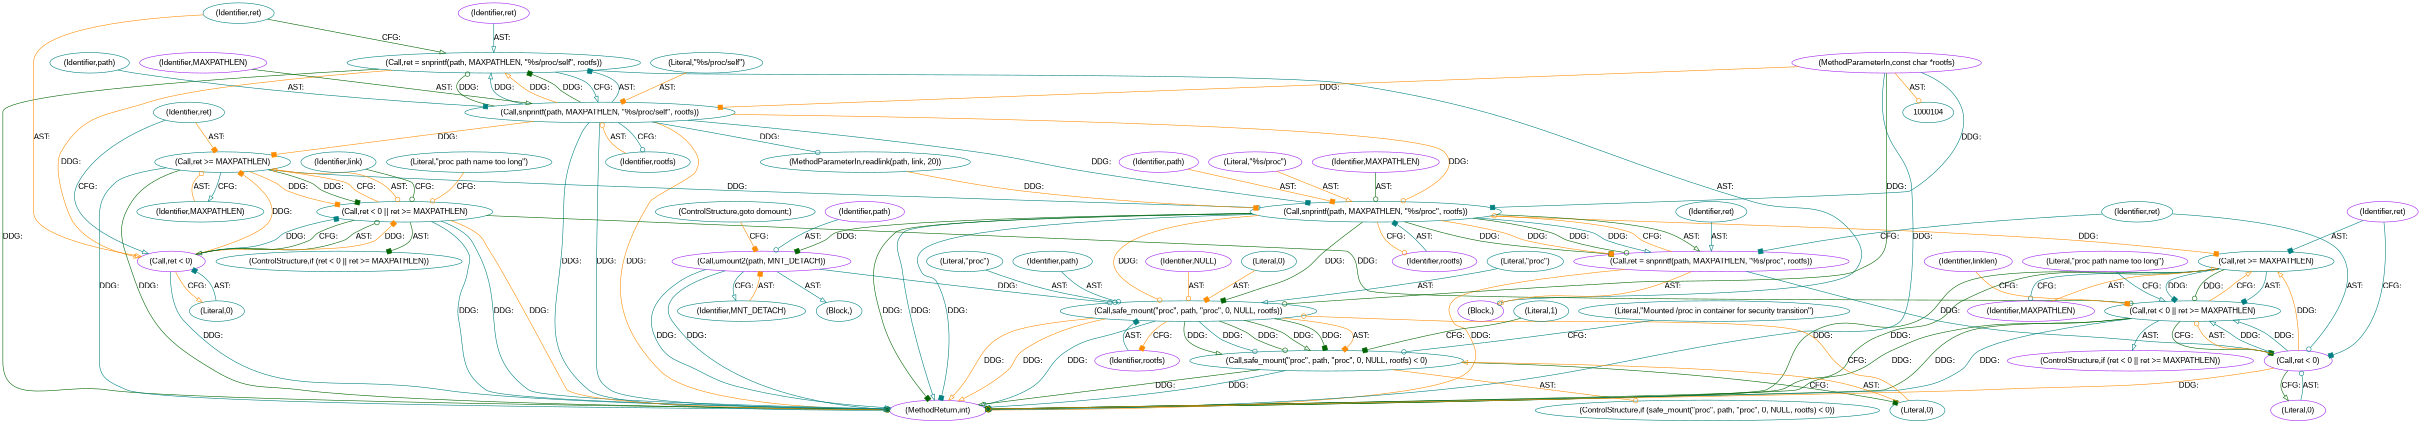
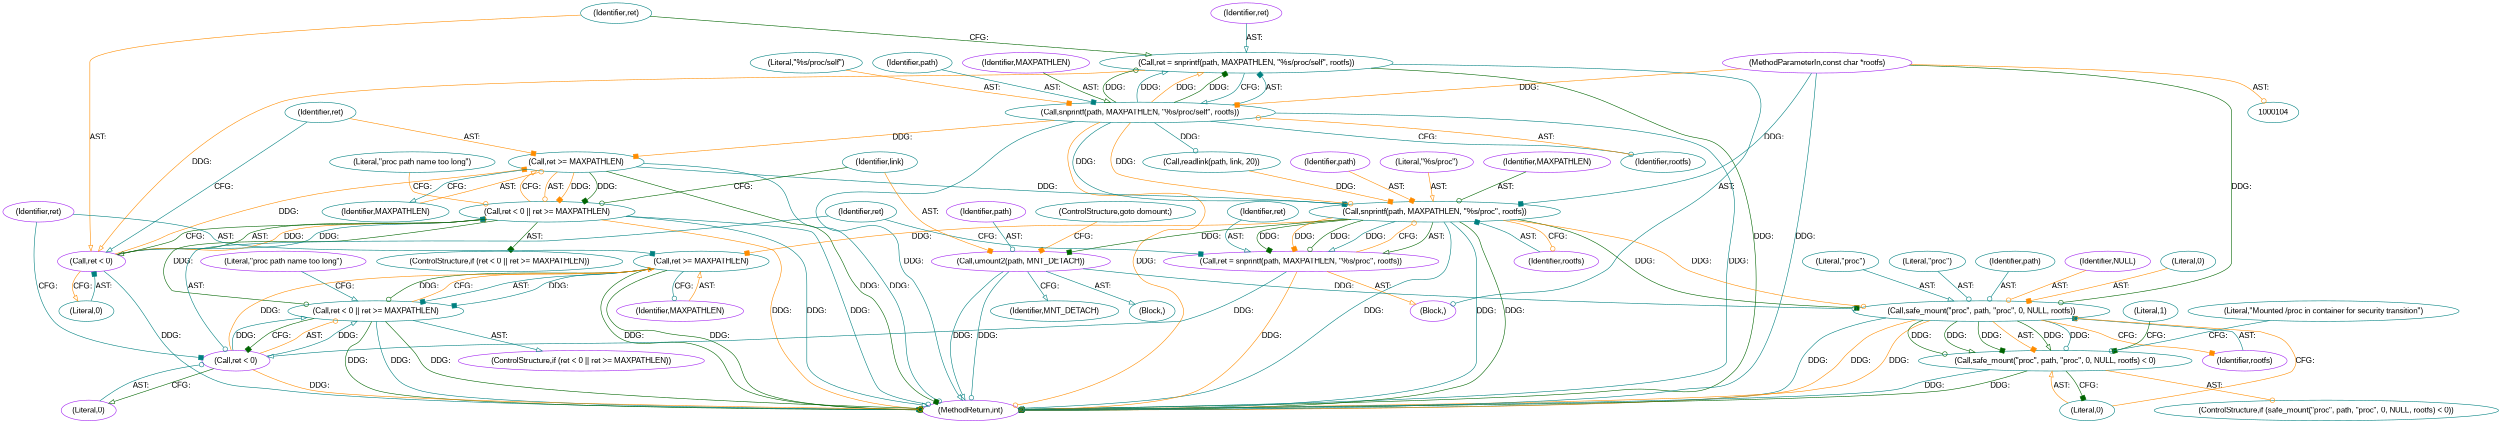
  digraph {
    fontname="Liberation Sans"
    node [color=teal fontname="Liberation Sans"]
    edge [arrowhead=odot color=teal fontname="Liberation Sans"]
    n1 [label="(Call,ret = snprintf(path, MAXPATHLEN, \"%s/proc/self\", rootfs))"]
    n2 [label="(Call,snprintf(path, MAXPATHLEN, \"%s/proc/self\", rootfs))"]
    n3 [color=purple label="(Call,ret < 0)"]
    n4 [color=purple label="(MethodReturn,int)"]
    n5 [color=purple label="(Block,)"]
    n6 [label="(Call,ret >= MAXPATHLEN)"]
    n7 [label="(Call,snprintf(path, MAXPATHLEN, \"%s/proc\", rootfs))"]
-   n8 [label="(MethodParameterIn,readlink(path, link, 20))"]
+   n8 [label="(Call,readlink(path, link, 20))"]
    n9 [label="(Identifier,rootfs)"]
    n10 [label="(Call,ret < 0 || ret >= MAXPATHLEN)"]
    n11 [label="(Literal,0)"]
    n12 [label="(Identifier,MAXPATHLEN)"]
    n13 [label="(Call,safe_mount(\"proc\", path, \"proc\", 0, NULL, rootfs))"]
    n14 [label="(Call,ret >= MAXPATHLEN)"]
    n15 [color=purple label="(Call,ret = snprintf(path, MAXPATHLEN, \"%s/proc\", rootfs))"]
    n16 [color=purple label="(Call,umount2(path, MNT_DETACH))"]
    n17 [color=purple label="(Identifier,rootfs)"]
    n18 [color=purple label="(MethodParameterIn,const char *rootfs)"]
    1000104
    n20 [label="(Call,safe_mount(\"proc\", path, \"proc\", 0, NULL, rootfs) < 0)"]
    n21 [color=purple label="(Identifier,rootfs)"]
    n22 [label="(Call,ret < 0 || ret >= MAXPATHLEN)"]
    n23 [label="(ControlStructure,if (ret < 0 || ret >= MAXPATHLEN))"]
    n24 [color=purple label="(Call,ret < 0)"]
    n25 [color=purple label="(ControlStructure,if (ret < 0 || ret >= MAXPATHLEN))"]
    n26 [color=purple label="(Literal,0)"]
    n27 [color=purple label="(Identifier,MAXPATHLEN)"]
    n28 [label="(Block,)"]
    n29 [label="(Identifier,MNT_DETACH)"]
    n30 [label="(Literal,0)"]
    n31 [label="(ControlStructure,if (safe_mount(\"proc\", path, \"proc\", 0, NULL, rootfs) < 0))"]
    n32 [label="(ControlStructure,goto domount;)"]
    n33 [label="(Literal,\"%s/proc/self\")"]
    n34 [label="(Literal,1)"]
    n35 [label="(Identifier,ret)"]
    n36 [label="(Identifier,ret)"]
-   n37 [color=purple label="(Identifier,linklen)"]
    n38 [label="(Identifier,ret)"]
    n39 [color=purple label="(Identifier,path)"]
    n40 [label="(Identifier,ret)"]
    n41 [color=purple label="(Identifier,ret)"]
    n42 [label="(Literal,\"proc\")"]
    n43 [label="(Identifier,path)"]
    n44 [color=purple label="(Literal,\"proc path name too long\")"]
    n45 [label="(Literal,\"proc\")"]
    n46 [label="(Literal,\"Mounted /proc in container for security transition\")"]
    n47 [label="(Identifier,path)"]
    n48 [color=purple label="(Identifier,ret)"]
    n49 [color=purple label="(Identifier,MAXPATHLEN)"]
    n50 [color=purple label="(Literal,\"%s/proc\")"]
    n51 [label="(Identifier,link)"]
    n52 [color=purple label="(Identifier,path)"]
    n53 [color=purple label="(Identifier,MAXPATHLEN)"]
    n54 [color=purple label="(Identifier,NULL)"]
    n55 [label="(Literal,0)"]
    n56 [label="(Literal,\"proc path name too long\")"]
    n1 -> n2 [arrowhead=onormal label="CFG: "]
    n1 -> n3 [arrowhead=onormal color=darkorange label="DDG: "]
    n1 -> n4 [color=darkgreen label="DDG: "]
    n1 -> n5 [label="AST: "]
    n2 -> n1 [arrowhead=box label="AST: "]
    n2 -> n1 [color=darkgreen label="DDG: "]
    n2 -> n1 [arrowhead=onormal label="DDG: "]
    n2 -> n1 [arrowhead=onormal color=darkorange label="DDG: "]
    n2 -> n1 [arrowhead=box color=darkgreen label="DDG: "]
    n2 -> n4 [label="DDG: "]
    n2 -> n4 [arrowhead=onormal label="DDG: "]
    n2 -> n4 [color=darkorange label="DDG: "]
    n2 -> n6 [arrowhead=box color=darkorange label="DDG: "]
    n2 -> n7 [arrowhead=box label="DDG: "]
    n2 -> n7 [color=darkorange label="DDG: "]
    n2 -> n8 [label="DDG: "]
    n2 -> n9 [label="CFG: "]
    n3 -> n4 [arrowhead=onormal label="DDG: "]
    n3 -> n6 [arrowhead=box color=darkorange label="DDG: "]
    n3 -> n10 [color=darkgreen label="AST: "]
    n3 -> n10 [arrowhead=box color=darkorange label="DDG: "]
    n3 -> n10 [arrowhead=box label="DDG: "]
    n3 -> n11 [arrowhead=onormal color=darkorange label="CFG: "]
    n6 -> n4 [label="DDG: "]
    n6 -> n4 [arrowhead=box color=darkgreen label="DDG: "]
    n6 -> n7 [label="DDG: "]
    n6 -> n10 [color=darkorange label="AST: "]
    n6 -> n10 [arrowhead=box color=darkorange label="DDG: "]
    n6 -> n10 [arrowhead=box color=darkgreen label="DDG: "]
    n6 -> n12 [arrowhead=onormal label="CFG: "]
    n7 -> n4 [arrowhead=onormal label="DDG: "]
    n7 -> n4 [arrowhead=box label="DDG: "]
    n7 -> n4 [arrowhead=box color=darkgreen label="DDG: "]
    n7 -> n13 [arrowhead=box color=darkgreen label="DDG: "]
    n7 -> n13 [color=darkorange label="DDG: "]
    n7 -> n14 [arrowhead=box color=darkorange label="DDG: "]
    n7 -> n15 [arrowhead=onormal color=darkgreen label="AST: "]
    n7 -> n15 [arrowhead=box color=darkgreen label="DDG: "]
    n7 -> n15 [arrowhead=box color=darkorange label="DDG: "]
    n7 -> n15 [color=darkgreen label="DDG: "]
    n7 -> n15 [arrowhead=onormal label="DDG: "]
    n7 -> n16 [arrowhead=box color=darkgreen label="DDG: "]
    n7 -> n17 [color=darkorange label="CFG: "]
    n8 -> n7 [arrowhead=box color=darkorange label="DDG: "]
    n9 -> n2 [color=darkorange label="AST: "]
    n10 -> n3 [arrowhead=onormal color=darkgreen label="CFG: "]
    n10 -> n4 [label="DDG: "]
    n10 -> n4 [arrowhead=onormal label="DDG: "]
    n10 -> n4 [color=darkorange label="DDG: "]
    n10 -> n6 [arrowhead=onormal color=darkorange label="CFG: "]
    n10 -> n22 [color=darkgreen label="DDG: "]
    n10 -> n23 [arrowhead=box color=darkgreen label="AST: "]
    n11 -> n3 [arrowhead=box label="AST: "]
    n12 -> n6 [color=darkorange label="AST: "]
    n13 -> n4 [arrowhead=onormal label="DDG: "]
    n13 -> n4 [arrowhead=onormal color=darkorange label="DDG: "]
    n13 -> n4 [arrowhead=onormal color=darkorange label="DDG: "]
    n13 -> n20 [arrowhead=box color=darkorange label="AST: "]
    n13 -> n20 [arrowhead=onormal color=darkgreen label="DDG: "]
    n13 -> n20 [label="DDG: "]
    n13 -> n20 [color=darkgreen label="DDG: "]
    n13 -> n20 [arrowhead=onormal color=darkgreen label="DDG: "]
    n13 -> n20 [arrowhead=box color=darkgreen label="DDG: "]
    n13 -> n21 [arrowhead=box color=darkorange label="CFG: "]
    n14 -> n4 [color=darkgreen label="DDG: "]
    n14 -> n4 [arrowhead=box color=darkgreen label="DDG: "]
    n14 -> n22 [arrowhead=box label="AST: "]
    n14 -> n22 [arrowhead=box label="DDG: "]
    n14 -> n22 [color=darkgreen label="DDG: "]
    n14 -> n27 [label="CFG: "]
    n15 -> n4 [color=darkorange label="DDG: "]
    n15 -> n5 [arrowhead=onormal color=darkorange label="AST: "]
    n15 -> n7 [color=darkorange label="CFG: "]
    n15 -> n24 [arrowhead=onormal label="DDG: "]
    n16 -> n4 [label="DDG: "]
    n16 -> n4 [arrowhead=onormal label="DDG: "]
    n16 -> n13 [label="DDG: "]
    n16 -> n28 [arrowhead=onormal label="AST: "]
    n16 -> n29 [arrowhead=onormal label="CFG: "]
    n17 -> n7 [arrowhead=box label="AST: "]
    n18 -> n2 [arrowhead=box color=darkorange label="DDG: "]
    n18 -> n4 [label="DDG: "]
    n18 -> n7 [arrowhead=box label="DDG: "]
    n18 -> n13 [color=darkgreen label="DDG: "]
    n18 -> 1000104 [color=darkorange label="AST: "]
    n20 -> n4 [arrowhead=onormal color=darkgreen label="DDG: "]
    n20 -> n4 [arrowhead=onormal label="DDG: "]
    n20 -> n30 [arrowhead=box color=darkgreen label="CFG: "]
    n20 -> n31 [color=darkorange label="AST: "]
    n21 -> n13 [arrowhead=box label="AST: "]
    n22 -> n4 [arrowhead=box color=darkgreen label="DDG: "]
    n22 -> n4 [arrowhead=onormal label="DDG: "]
    n22 -> n4 [color=darkgreen label="DDG: "]
    n22 -> n14 [arrowhead=onormal color=darkorange label="CFG: "]
    n22 -> n24 [arrowhead=box color=darkgreen label="CFG: "]
    n22 -> n25 [arrowhead=onormal label="AST: "]
    n24 -> n4 [color=darkorange label="DDG: "]
    n24 -> n14 [arrowhead=onormal color=darkorange label="DDG: "]
    n24 -> n22 [color=darkorange label="AST: "]
    n24 -> n22 [arrowhead=onormal label="DDG: "]
    n24 -> n22 [arrowhead=onormal label="DDG: "]
    n24 -> n26 [arrowhead=onormal color=darkgreen label="CFG: "]
    n26 -> n24 [label="AST: "]
    n27 -> n14 [arrowhead=onormal color=darkorange label="AST: "]
-   n29 -> n16 [arrowhead=box color=darkorange label="AST: "]
+   n51 -> n16 [arrowhead=box color=darkorange label="AST: "]
    n30 -> n13 [color=darkorange label="CFG: "]
    n30 -> n20 [arrowhead=onormal color=darkorange label="AST: "]
    n32 -> n16 [arrowhead=box color=darkorange label="CFG: "]
    n33 -> n2 [arrowhead=box color=darkorange label="AST: "]
    n34 -> n20 [arrowhead=box color=darkgreen label="CFG: "]
    n35 -> n15 [arrowhead=box label="CFG: "]
    n35 -> n24 [label="AST: "]
    n36 -> n3 [arrowhead=onormal label="CFG: "]
    n36 -> n6 [arrowhead=box color=darkorange label="AST: "]
-   n37 -> n22 [arrowhead=box color=darkorange label="CFG: "]
    n38 -> n1 [arrowhead=onormal color=darkgreen label="CFG: "]
    n38 -> n3 [arrowhead=onormal color=darkorange label="AST: "]
    n39 -> n7 [arrowhead=box color=darkorange label="AST: "]
    n40 -> n15 [arrowhead=onormal label="AST: "]
    n41 -> n1 [arrowhead=onormal label="AST: "]
    n42 -> n13 [arrowhead=onormal label="AST: "]
    n43 -> n2 [arrowhead=box label="AST: "]
    n44 -> n22 [arrowhead=onormal label="CFG: "]
    n45 -> n13 [label="AST: "]
    n46 -> n20 [label="CFG: "]
    n47 -> n13 [label="AST: "]
    n48 -> n14 [arrowhead=box label="AST: "]
    n48 -> n24 [arrowhead=box label="CFG: "]
    n49 -> n2 [arrowhead=onormal color=darkgreen label="AST: "]
    n50 -> n7 [arrowhead=onormal color=darkorange label="AST: "]
    n51 -> n10 [color=darkgreen label="CFG: "]
    n52 -> n16 [label="AST: "]
    n53 -> n7 [color=darkgreen label="AST: "]
    n54 -> n13 [color=darkorange label="AST: "]
    n55 -> n13 [arrowhead=box color=darkorange label="AST: "]
    n56 -> n10 [color=darkorange label="CFG: "]
  }
